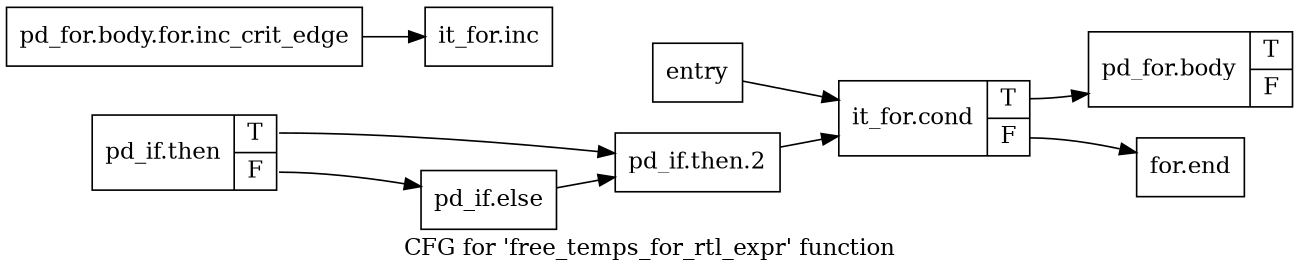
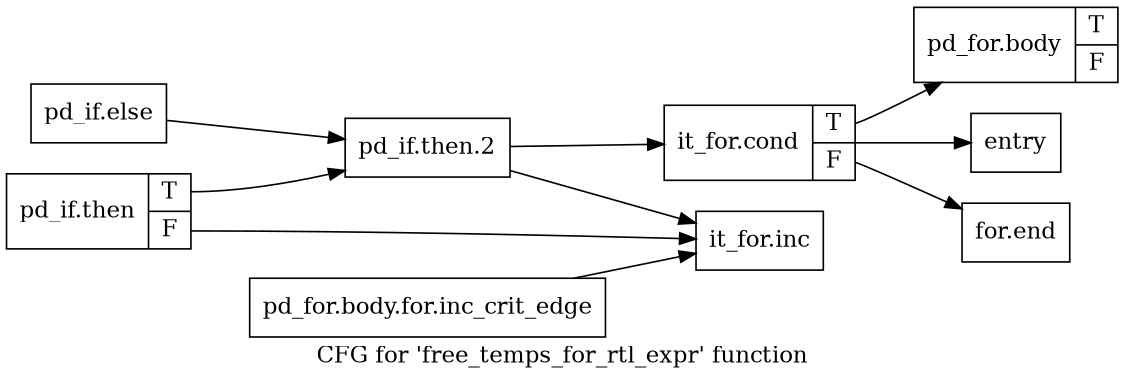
  digraph {
    label="CFG for 'free_temps_for_rtl_expr' function"
    rankdir=LR
    node [shape=record]
    n1 [label="{entry}"]
    n2 [label="{it_for.cond|{<s0>T|<s1>F}}"]
    n3 [label="{pd_for.body|{<s0>T|<s1>F}}"]
    n4 [label="{for.end}"]
    n5 [label="{pd_if.then|{<s0>T|<s1>F}}"]
    n6 [label="{pd_if.then.2}"]
    n7 [label="{pd_if.else}"]
    n8 [label="{pd_for.body.for.inc_crit_edge}"]
    n9 [label="{it_for.inc}"]
-   n1 -> n2
+   n2 -> n1
    n2 -> n3 [tailport=s0]
    n2 -> n4 [tailport=s1]
    n5 -> n6 [tailport=s0]
-   n5 -> n7 [tailport=s1]
+   n5 -> n9 [tailport=s1]
    n6 -> n2
+   n6 -> n9
    n7 -> n6
    n8 -> n9
  }
